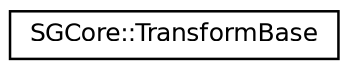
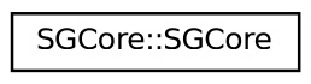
  digraph {
    rankdir=LR
-   n1 [color=black fillcolor=white fontname=Helvetica fontsize=10 height=0.2 label="SGCore::TransformBase" shape=record style=filled width=0.4]
+   n1 [color=black fillcolor=white fontname=Helvetica fontsize=10 height=0.2 label="SGCore::SGCore" shape=record style=filled width=0.4]
  }
